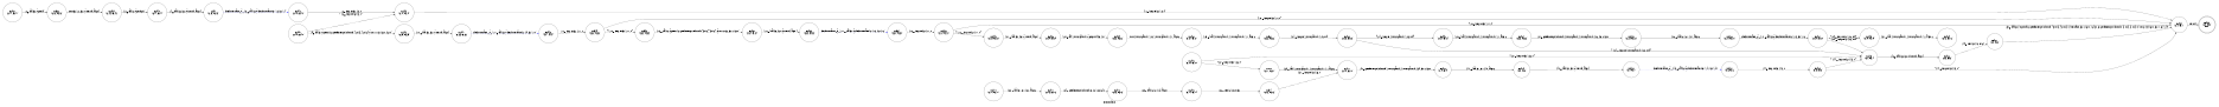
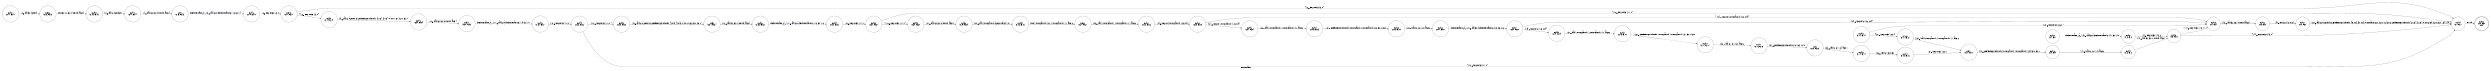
  digraph {
    label=set_username
    rankdir=LR
    node [shape=circle]
    n1 [label="N6933\n(rp:0, ep:0)\nexit" shape=doublecircle]
    n2 [label="N6937\n(rp:47, ep:47)"]
    n3 [label="N6938\n(rp:46, ep:46)"]
    n4 [label="N6939\n(rp:45, ep:45)"]
    n5 [label="N6940\n(rp:44, ep:44)"]
    n6 [label="N6941\n(rp:43, ep:43)"]
    n7 [label="N6942\n(rp:42, ep:42)"]
    n8 [label="N6943\n(rp:41, ep:41)"]
    n9 [label="N6991\n(rp:40, ep:40)"]
    n10 [label="N8989\n(rp:1, ep:1)"]
    n11 [label="N6946\n(rp:39, ep:39)"]
    n12 [label="N6947\n(rp:38, ep:38)"]
    n13 [label="N6948\n(rp:37, ep:37)"]
    n14 [label="N6949\n(rp:36, ep:36)"]
    n15 [label="N6993\n(rp:35, ep:35)"]
    n16 [label="N6952\n(rp:34, ep:34)"]
    n17 [label="N6953\n(rp:33, ep:33)"]
    n18 [label="N6954\n(rp:32, ep:32)"]
    n19 [label="N6955\n(rp:31, ep:31)"]
    n20 [label="N6995\n(rp:30, ep:30)"]
    n21 [label="N6958\n(rp:29, ep:29)"]
    n22 [label="N6959\n(rp:28, ep:28)"]
    n23 [label="N6960\n(rp:27, ep:27)"]
    n24 [label="N6961\n(rp:26, ep:26)"]
    n25 [label="N6962\n(rp:25, ep:25)"]
    n26 [label="N6996\n(rp:24, ep:24)"]
    n27 [label="N6985\n(rp:4, ep:4)"]
    n28 [label="N6964\n(rp:23, ep:23)"]
    n29 [label="N6986\n(rp:3, ep:3)"]
    n30 [label="N6965\n(rp:22, ep:22)"]
    n31 [label="N6987\n(rp:2, ep:2)"]
    n32 [label="N6966\n(rp:21, ep:21)"]
    n33 [label="N6967\n(rp:20, ep:20)"]
    n34 [label="N6998\n(rp:19, ep:19)"]
    n35 [label="N6969\n(rp:18, ep:18)"]
    n36 [label="N6970\n(rp:17, ep:17)"]
    n37 [label="N6971\n(rp:16, ep:16)"]
    n38 [label="N6972\n(rp:15, ep:15)"]
    n39 [label="N6973\n(rp:14, ep:14)"]
    n40 [label="N6974\n(rp:13, ep:13)"]
    n41 [label="N6977\n(rp:10, ep:10)"]
    n42 [label="N6975\n(rp:12, ep:12)"]
    n43 [label="N7000\n(rp:11, ep:21)"]
    n44 [label="N6978\n(rp:9, ep:9)"]
    n45 [label="N6979\n(rp:8, ep:8)"]
    n46 [label="N6980\n(rp:7, ep:7)"]
    n47 [label="N6981\n(rp:6, ep:6)"]
    n48 [label="N6982\n(rp:5, ep:5)"]
    n2 -> n3 [label="%2 = call i32 @getuid()"]
    n3 -> n4 [label="store i32 %2, i32* @useruid, align 4"]
    n4 -> n5 [label="%3 = call i8* @getlogin()"]
    n5 -> n6 [label="%4 = load i32, i32* @useruid, align 4"]
    n6 -> n7 [color=blue label="check_username --@-- %5 = call i32 @check_username(i8* %3, i32 %4)" style=dashed]
    n7 -> n8 [label="%6 = icmp ne i32 %5, 0"]
-   n9 -> n8 [label="[!(%6 = icmp ne i32 %5, 0)]"]
+   n8 -> n9 [label="[!(%6 = icmp ne i32 %5, 0)]"]
    n8 -> n10 [label="[%6 = icmp ne i32 %5, 0]"]
    n9 -> n11 [label="%9 = call i8* @getenv(i8* getelementptr inbounds ([8 x i8], [8 x i8]* @.str.11.157, i32 0, i32 0))"]
    n10 -> n1 [label="ret void"]
    n11 -> n12 [label="%10 = load i32, i32* @useruid, align 4"]
    n12 -> n13 [color=blue label="check_username --@-- %11 = call i32 @check_username(i8* %9, i32 %10)" style=dashed]
    n13 -> n14 [label="%12 = icmp ne i32 %11, 0"]
    n14 -> n10 [label="[%12 = icmp ne i32 %11, 0]"]
    n14 -> n15 [label="[!(%12 = icmp ne i32 %11, 0)]"]
    n15 -> n16 [label="%15 = call i8* @getenv(i8* getelementptr inbounds ([5 x i8], [5 x i8]* @.str.12.158, i32 0, i32 0))"]
    n16 -> n17 [label="%16 = load i32, i32* @useruid, align 4"]
    n17 -> n18 [color=blue label="check_username --@-- %17 = call i32 @check_username(i8* %15, i32 %16)" style=dashed]
    n18 -> n19 [label="%18 = icmp ne i32 %17, 0"]
    n19 -> n10 [label="[%18 = icmp ne i32 %17, 0]"]
    n19 -> n20 [label="[!(%18 = icmp ne i32 %17, 0)]"]
    n20 -> n21 [label="%21 = load i32, i32* @useruid, align 4"]
    n21 -> n22 [label="%22 = call %struct.passwd* @getpwuid(i32 %21)"]
    n22 -> n23 [label="store %struct.passwd* %22, %struct.passwd** %1, align 8"]
    n23 -> n24 [label="%23 = load %struct.passwd*, %struct.passwd** %1, align 8"]
    n24 -> n25 [label="%24 = icmp ne %struct.passwd* %23, null"]
    n25 -> n26 [label="[%24 = icmp ne %struct.passwd* %23, null]"]
    n25 -> n27 [label="[!(%24 = icmp ne %struct.passwd* %23, null)]"]
    n26 -> n28 [label="%26 = load %struct.passwd*, %struct.passwd** %1, align 8"]
    n27 -> n29 [label="%48 = load i32, i32* @useruid, align 4"]
    n28 -> n30 [label="%27 = getelementptr inbounds %struct.passwd, %struct.passwd* %26, i32 0, i32 0"]
    n29 -> n31 [label="%49 = zext i32 %48 to i64"]
    n30 -> n32 [label="%28 = load i8*, i8** %27, align 8"]
    n31 -> n10 [label="%50 = call i32 @snprintf(i8* getelementptr inbounds ([50 x i8], [50 x i8]* @username, i32 0, i32 0), i64 50, i8* getelementptr inbounds ([8 x i8], [8 x i8]* @.str.13.159, i32 0, i32 0), i64 %49)"]
    n32 -> n33 [label="check_username --@-- %17 = call i32 @check_username(i8* %15, i32 %16)"]
    n33 -> n27 [label="[!(%29 = icmp ne i8* %28, null)]"]
    n33 -> n34 [label="[%29 = icmp ne i8* %28, null]"]
    n34 -> n35 [label="%31 = load %struct.passwd*, %struct.passwd** %1, align 8"]
+   n35 -> n36 [label="%32 = getelementptr inbounds %struct.passwd, %struct.passwd* %31, i32 0, i32 0"]
    n36 -> n37 [label="%33 = load i8*, i8** %32, align 8"]
    n37 -> n38 [label="%34 = getelementptr inbounds i8, i8* %33, i64 0"]
    n38 -> n39 [label="%35 = load i8, i8* %34, align 1"]
    n39 -> n40 [label="%36 = sext i8 %35 to i32"]
    n40 -> n41 [label="%37 = icmp ne i32 %36, 0"]
    n41 -> n44 [label="%40 = getelementptr inbounds %struct.passwd, %struct.passwd* %39, i32 0, i32 0"]
    n42 -> n27 [label="[!(%37 = icmp ne i32 %36, 0)]"]
    n42 -> n43 [label="[%37 = icmp ne i32 %36, 0]"]
    n43 -> n41 [label="%39 = load %struct.passwd*, %struct.passwd** %1, align 8"]
    n44 -> n45 [label="%41 = load i8*, i8** %40, align 8"]
-   n45 -> n46 [label="%42 = load i32, i32* @useruid, align 4"]
+   n45 -> n48 [label="%42 = load i32, i32* @useruid, align 4"]
    n46 -> n47 [color=blue label="check_username --@-- %43 = call i32 @check_username(i8* %41, i32 %42)" style=dashed]
    n47 -> n48 [label="%44 = icmp ne i32 %43, 0"]
    n48 -> n10 [label="[%44 = icmp ne i32 %43, 0]"]
    n48 -> n27 [label="[!(%44 = icmp ne i32 %43, 0)]"]
  }
